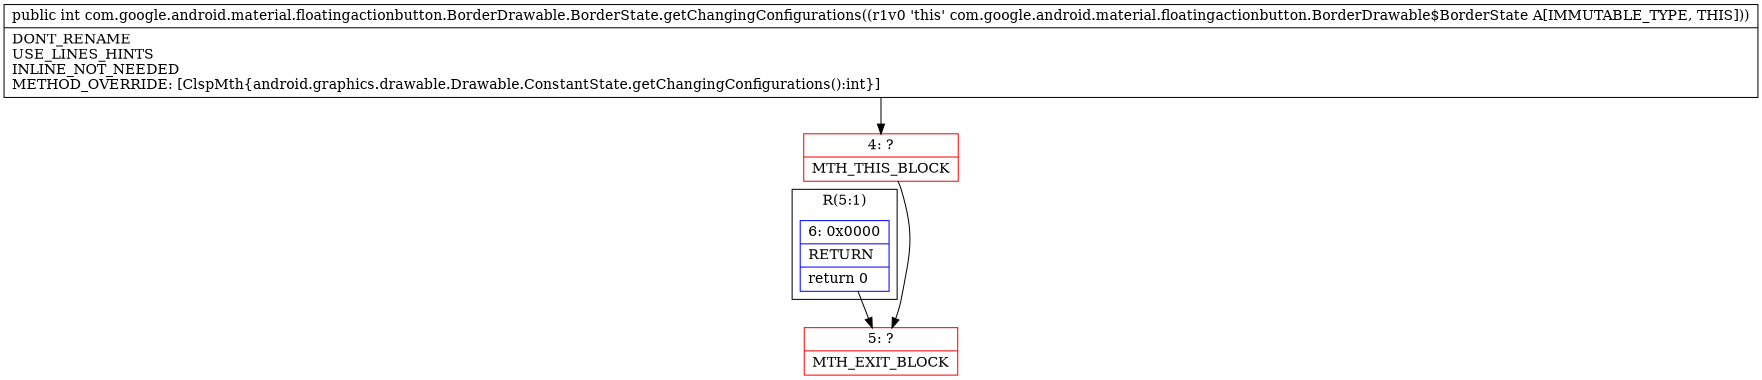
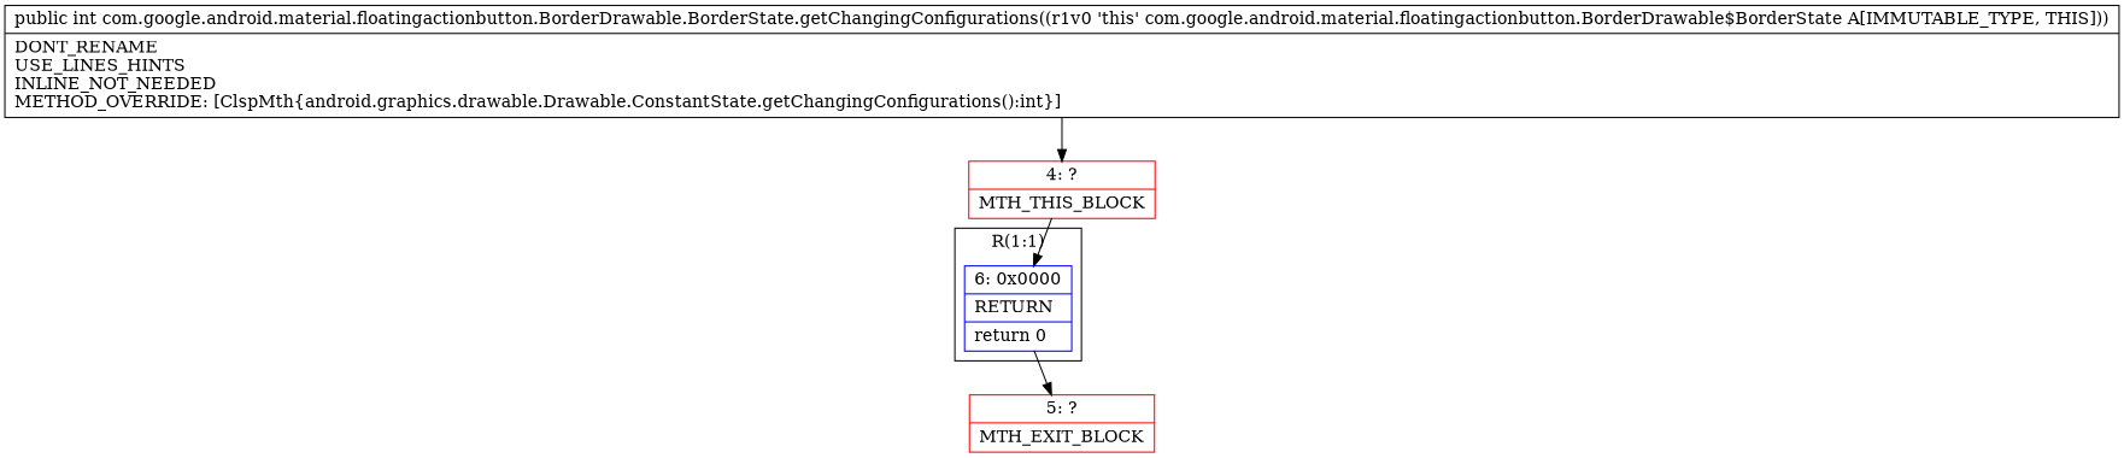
  digraph {
    node [color=red shape=record]
    n1 [color=blue label="{6\:\ 0x0000|RETURN\l|return 0\l}"]
    n2 [label="{5\:\ ?|MTH_EXIT_BLOCK\l}"]
    n3 [label="{4\:\ ?|MTH_THIS_BLOCK\l}"]
    n4 [label="{public int com.google.android.material.floatingactionbutton.BorderDrawable.BorderState.getChangingConfigurations((r1v0 'this' com.google.android.material.floatingactionbutton.BorderDrawable$BorderState A[IMMUTABLE_TYPE, THIS]))  | DONT_RENAME\lUSE_LINES_HINTS\lINLINE_NOT_NEEDED\lMETHOD_OVERRIDE: [ClspMth\{android.graphics.drawable.Drawable.ConstantState.getChangingConfigurations():int\}]\l}" color=""]
    subgraph cluster_1 {
-     label="R(5:1)"
+     label="R(1:1)"
      n1
    }
    n1 -> n2
-   n3 -> n2
+   n3 -> n1
    n4 -> n3
  }
